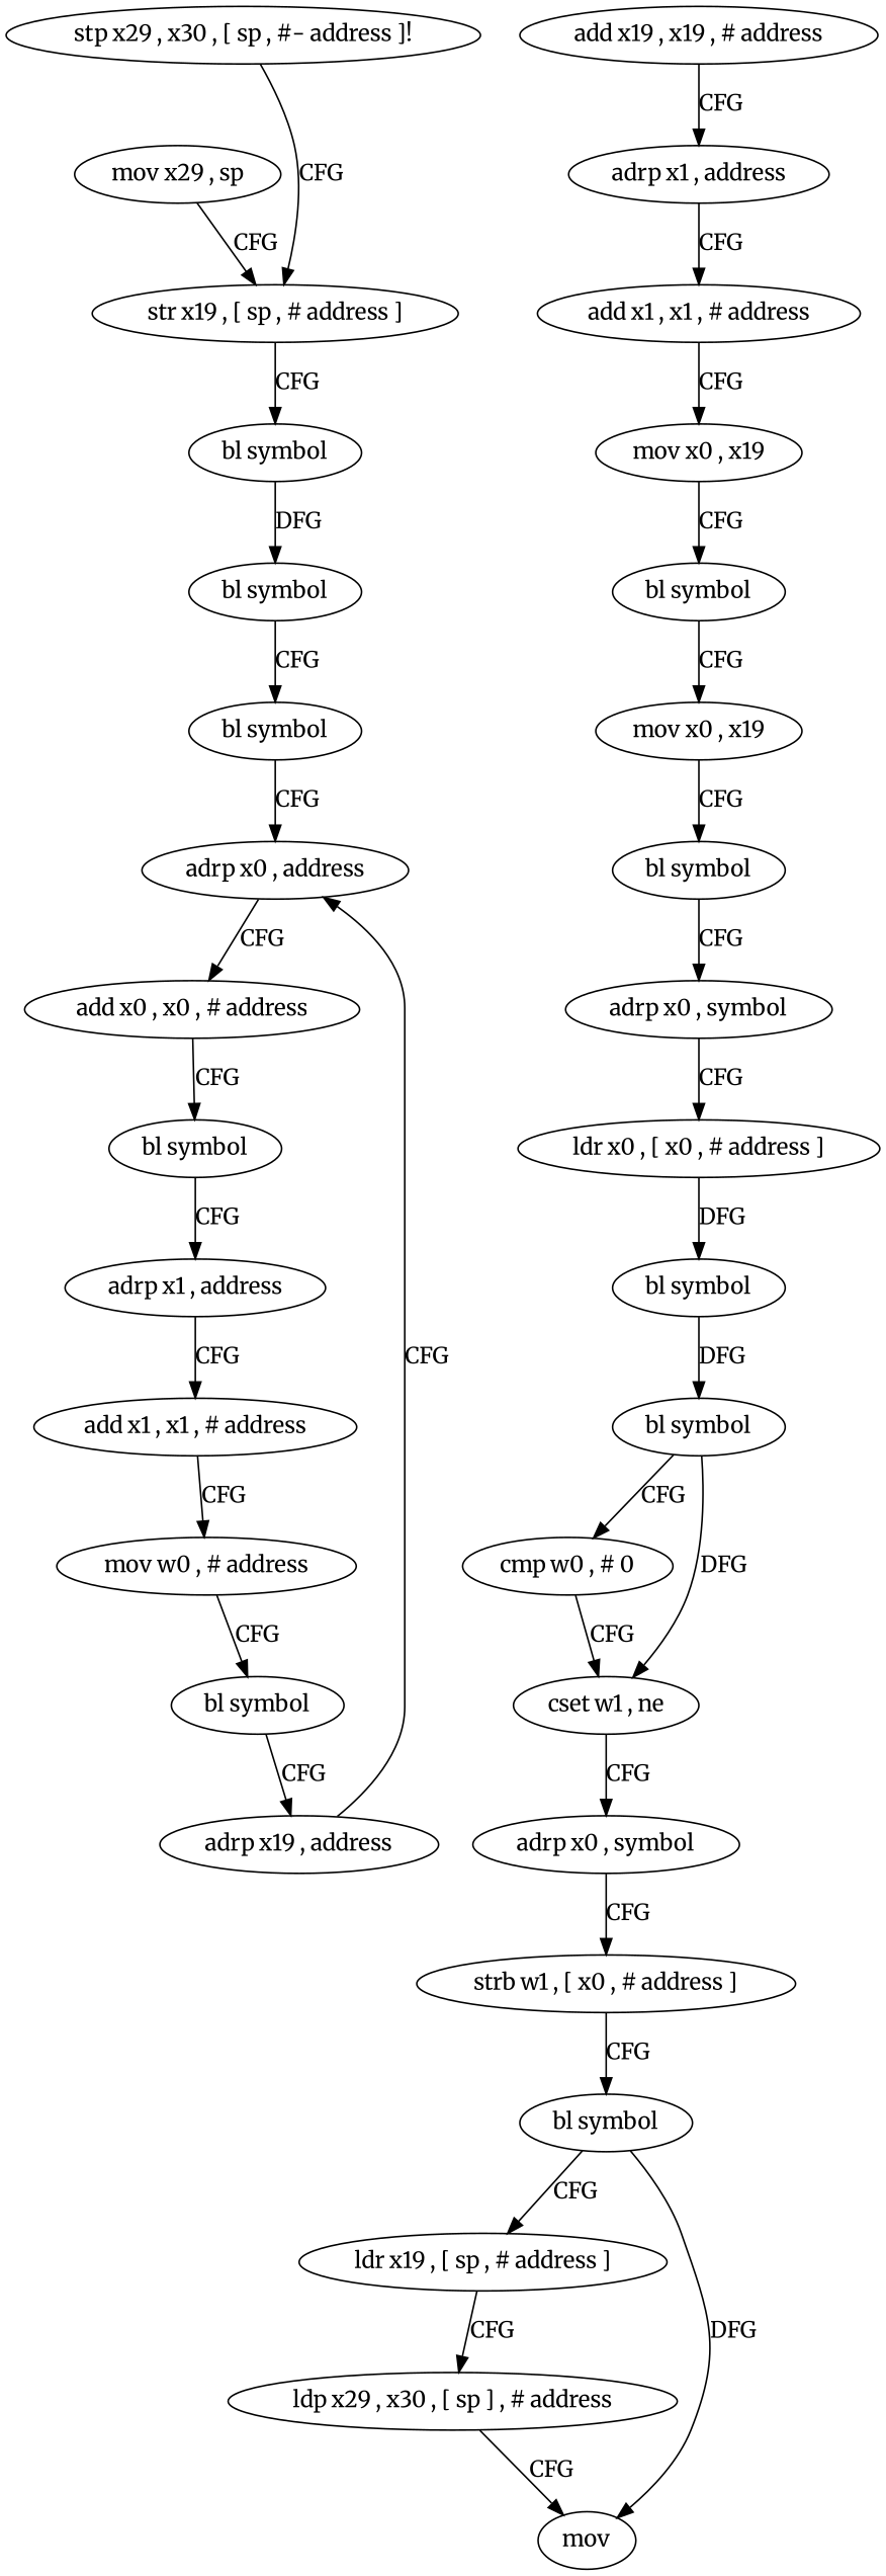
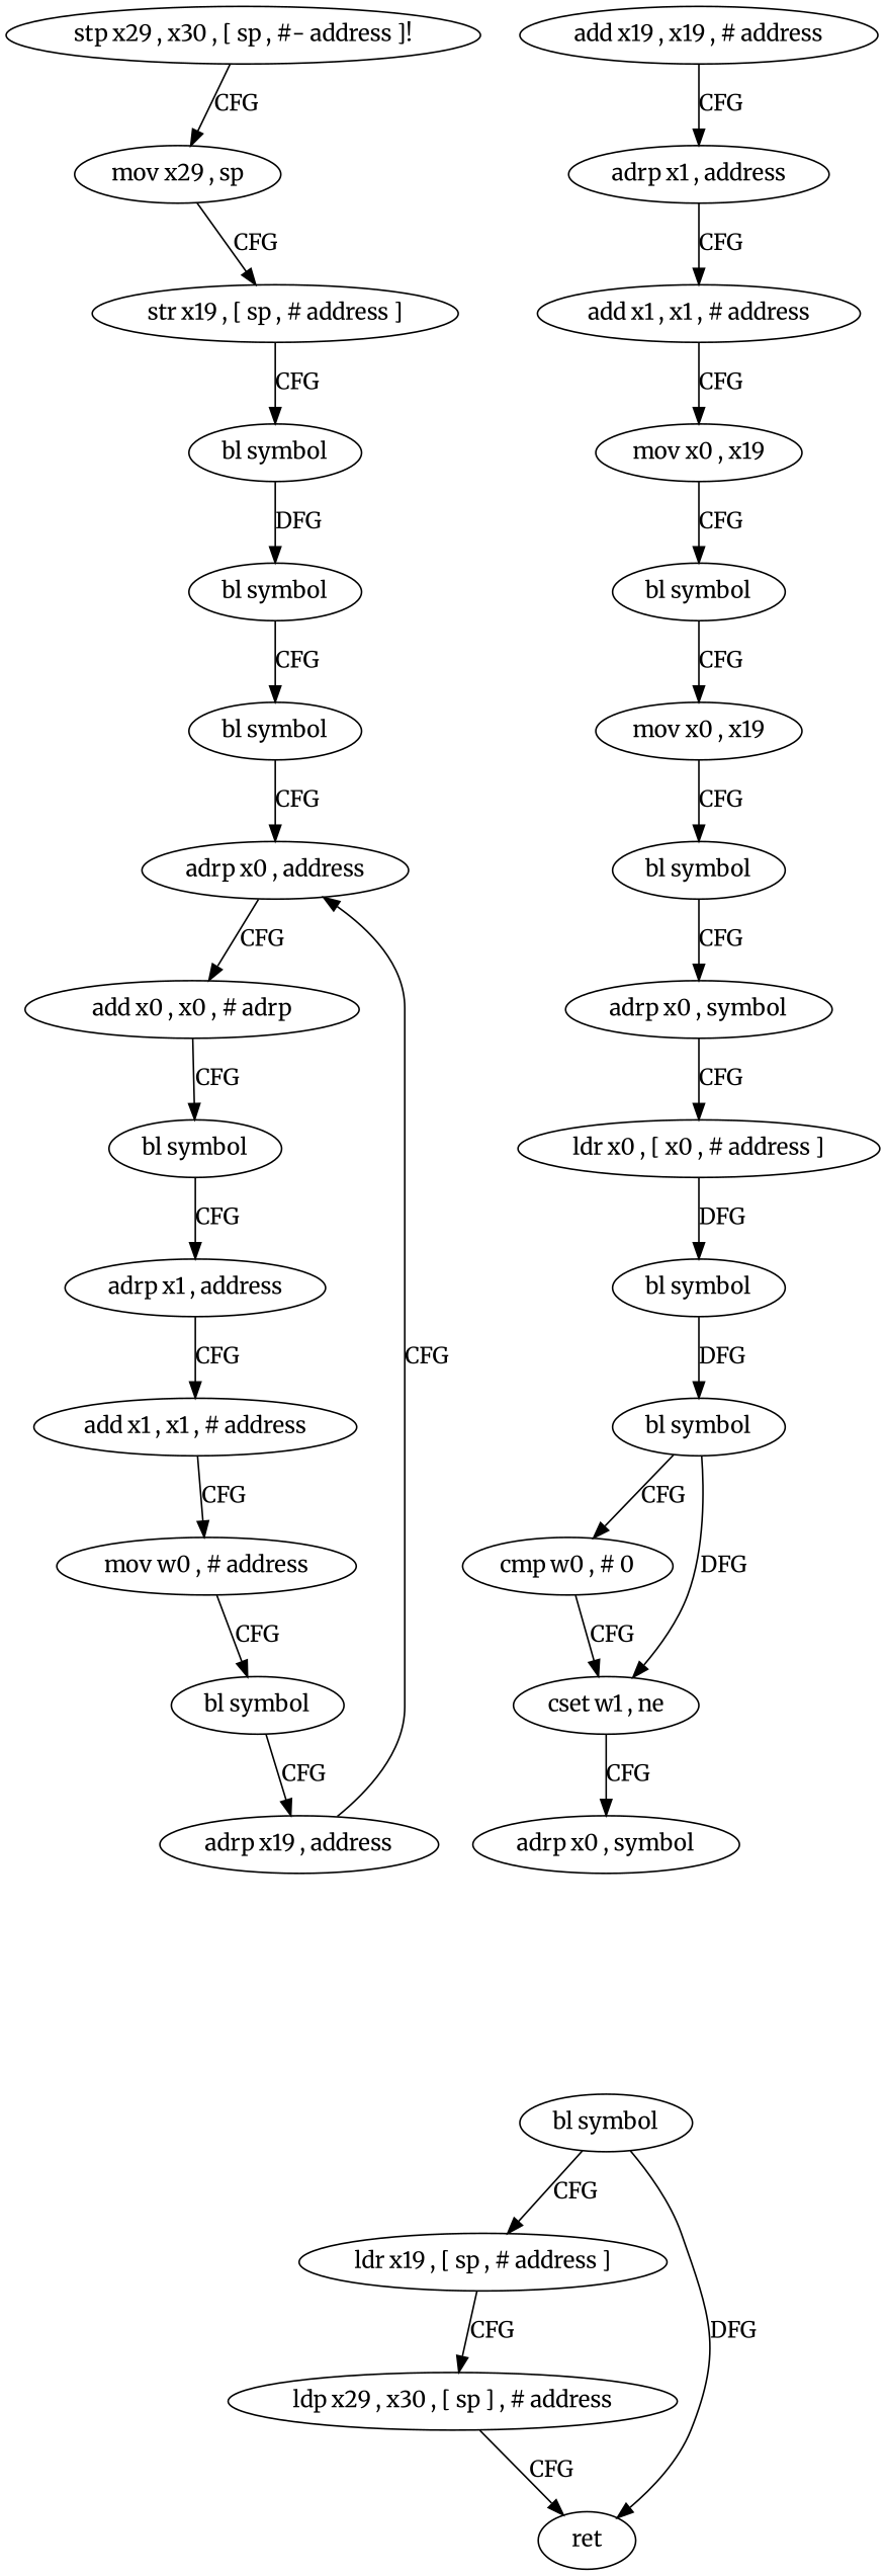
  digraph {
    fontname=Merriweather
    node [fontname=Merriweather]
    edge [fontname=Merriweather]
    n1 [label="stp x29 , x30 , [ sp , #- address ]!"]
    n2 [label="mov x29 , sp"]
    n3 [label="str x19 , [ sp , # address ]"]
    n4 [label="bl symbol"]
    n5 [label="bl symbol"]
    n6 [label="bl symbol"]
    n7 [label="adrp x0 , address"]
-   n8 [label="add x0 , x0 , # address"]
+   n8 [label="add x0 , x0 , # adrp"]
    n9 [label="bl symbol"]
    n10 [label="adrp x1 , address"]
    n11 [label="add x1 , x1 , # address"]
    n12 [label="mov w0 , # address"]
    n13 [label="bl symbol"]
    n14 [label="adrp x19 , address"]
    n15 [label="add x19 , x19 , # address"]
    n16 [label="adrp x1 , address"]
    n17 [label="add x1 , x1 , # address"]
    n18 [label="mov x0 , x19"]
    n19 [label="bl symbol"]
    n20 [label="mov x0 , x19"]
    n21 [label="bl symbol"]
    n22 [label="adrp x0 , symbol"]
    n23 [label="ldr x0 , [ x0 , # address ]"]
    n24 [label="bl symbol"]
    n25 [label="bl symbol"]
    n26 [label="cmp w0 , # 0"]
    n27 [label="cset w1 , ne"]
    n28 [label="adrp x0 , symbol"]
-   n29 [label="strb w1 , [ x0 , # address ]"]
    n30 [label="bl symbol"]
    n31 [label="ldr x19 , [ sp , # address ]"]
-   n32 [label=mov]
+   n32 [label=ret]
    n33 [label="ldp x29 , x30 , [ sp ] , # address"]
-   n1 -> n3 [label=CFG]
+   n1 -> n2 [label=CFG]
    n2 -> n3 [label=CFG]
    n3 -> n4 [label=CFG]
    n4 -> n5 [label=DFG]
    n5 -> n6 [label=CFG]
    n6 -> n7 [label=CFG]
    n7 -> n8 [label=CFG]
    n8 -> n9 [label=CFG]
    n9 -> n10 [label=CFG]
    n10 -> n11 [label=CFG]
    n11 -> n12 [label=CFG]
    n12 -> n13 [label=CFG]
    n13 -> n14 [label=CFG]
    n14 -> n7 [label=CFG]
    n15 -> n16 [label=CFG]
    n16 -> n17 [label=CFG]
    n17 -> n18 [label=CFG]
    n18 -> n19 [label=CFG]
    n19 -> n20 [label=CFG]
    n20 -> n21 [label=CFG]
    n21 -> n22 [label=CFG]
    n22 -> n23 [label=CFG]
    n23 -> n24 [label=DFG]
    n24 -> n25 [label=DFG]
    n25 -> n26 [label=CFG]
    n25 -> n27 [label=DFG]
    n26 -> n27 [label=CFG]
    n27 -> n28 [label=CFG]
-   n28 -> n29 [label=CFG]
-   n29 -> n30 [label=CFG]
    n30 -> n31 [label=CFG]
    n30 -> n32 [label=DFG]
    n31 -> n33 [label=CFG]
    n33 -> n32 [label=CFG]
  }
